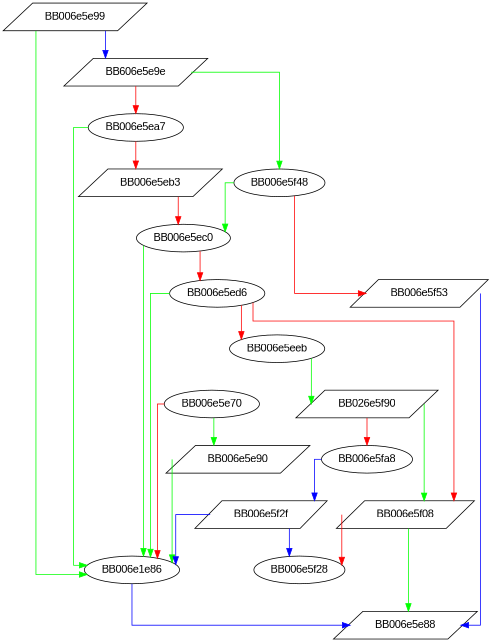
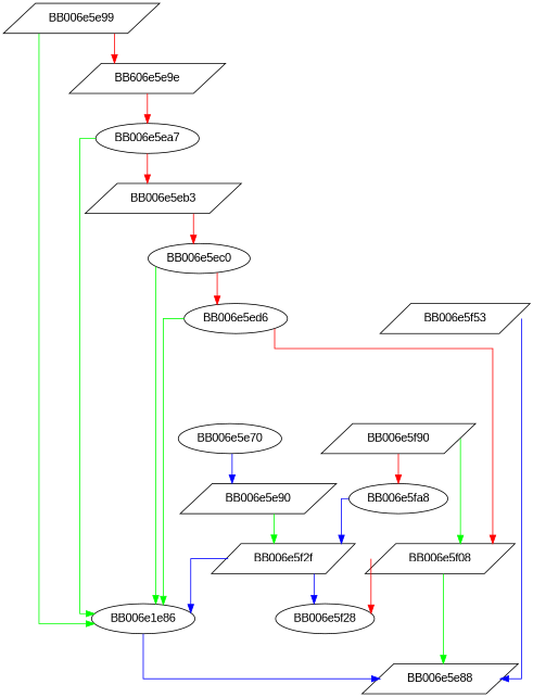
  digraph {
    fontname="Liberation Sans"
    splines=ortho
    node [fontname="Liberation Sans" shape=parallelogram]
    edge [color=green fontname="Liberation Sans"]
    BB006e5e90
    BB006e5e70 [shape=ellipse]
    n3 [label=BB006e1e86 shape=ellipse]
    BB006e5e88
    BB006e5e99
    n6 [label=BB606e5e9e]
-   BB006e5f48 [shape=ellipse]
    BB006e5ea7 [shape=ellipse]
    BB006e5ec0 [shape=ellipse]
    BB006e5f53
    BB006e5eb3
    BB006e5ed6 [shape=ellipse]
-   BB006e5eeb [shape=ellipse]
    BB006e5f08
-   BB006e5f90 [label=BB026e5f90]
+   BB006e5f90
    BB006e5fa8 [shape=ellipse]
    BB006e5f28 [shape=ellipse]
    BB006e5f2f
-   BB006e5e90 -> n3
-   BB006e5e70 -> BB006e5e90
-   BB006e5e70 -> n3 [color=red]
+   BB006e5e90 -> BB006e5f2f
+   BB006e5e70 -> BB006e5e90 [color=blue]
    n3 -> BB006e5e88 [color=blue]
    BB006e5e99 -> n3
-   BB006e5e99 -> n6 [color=blue]
-   n6 -> BB006e5f48
+   BB006e5e99 -> n6 [color=red]
    n6 -> BB006e5ea7 [color=red]
-   BB006e5f48 -> BB006e5ec0
-   BB006e5f48 -> BB006e5f53 [color=red]
    BB006e5ea7 -> n3
    BB006e5ea7 -> BB006e5eb3 [color=red]
    BB006e5ec0 -> n3
    BB006e5ec0 -> BB006e5ed6 [color=red]
    BB006e5f53 -> BB006e5e88 [color=blue]
    BB006e5eb3 -> BB006e5ec0 [color=red]
    BB006e5ed6 -> n3
-   BB006e5ed6 -> BB006e5eeb [color=red]
    BB006e5ed6 -> BB006e5f08 [color=red]
-   BB006e5eeb -> BB006e5f90
    BB006e5f08 -> BB006e5e88
    BB006e5f08 -> BB006e5f28 [color=red]
    BB006e5f90 -> BB006e5f08
    BB006e5f90 -> BB006e5fa8 [color=red]
    BB006e5fa8 -> BB006e5f2f [color=blue]
    BB006e5f2f -> n3 [color=blue]
    BB006e5f2f -> BB006e5f28 [color=blue]
  }
